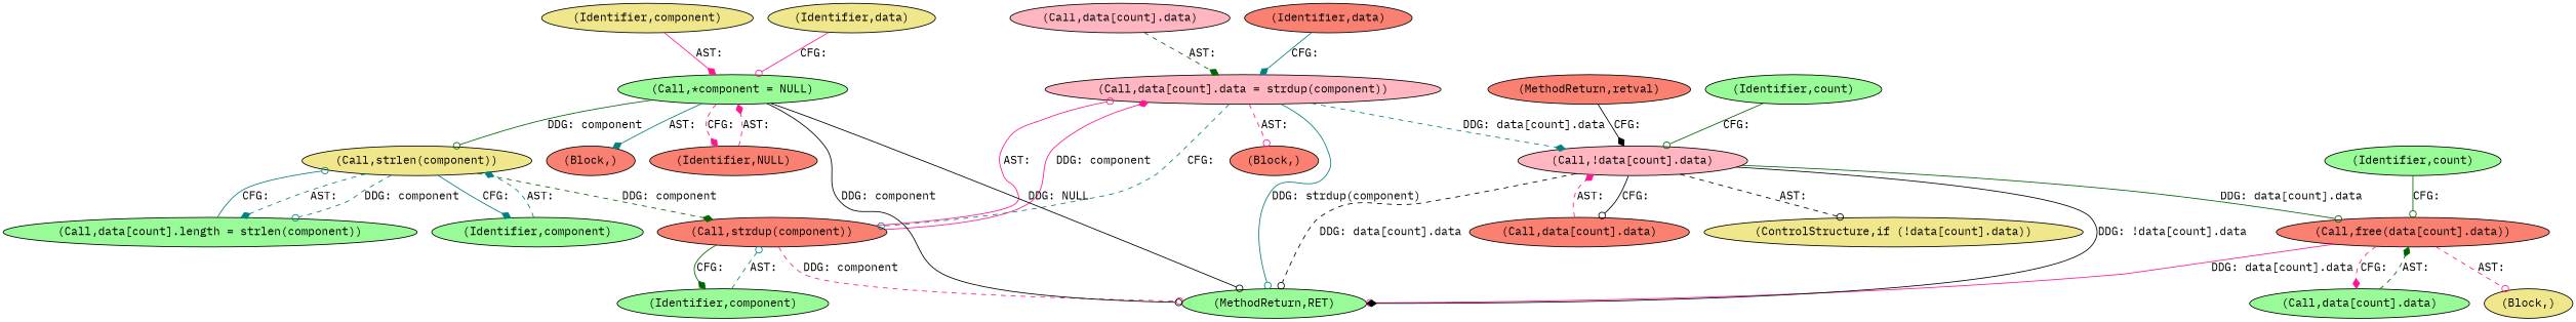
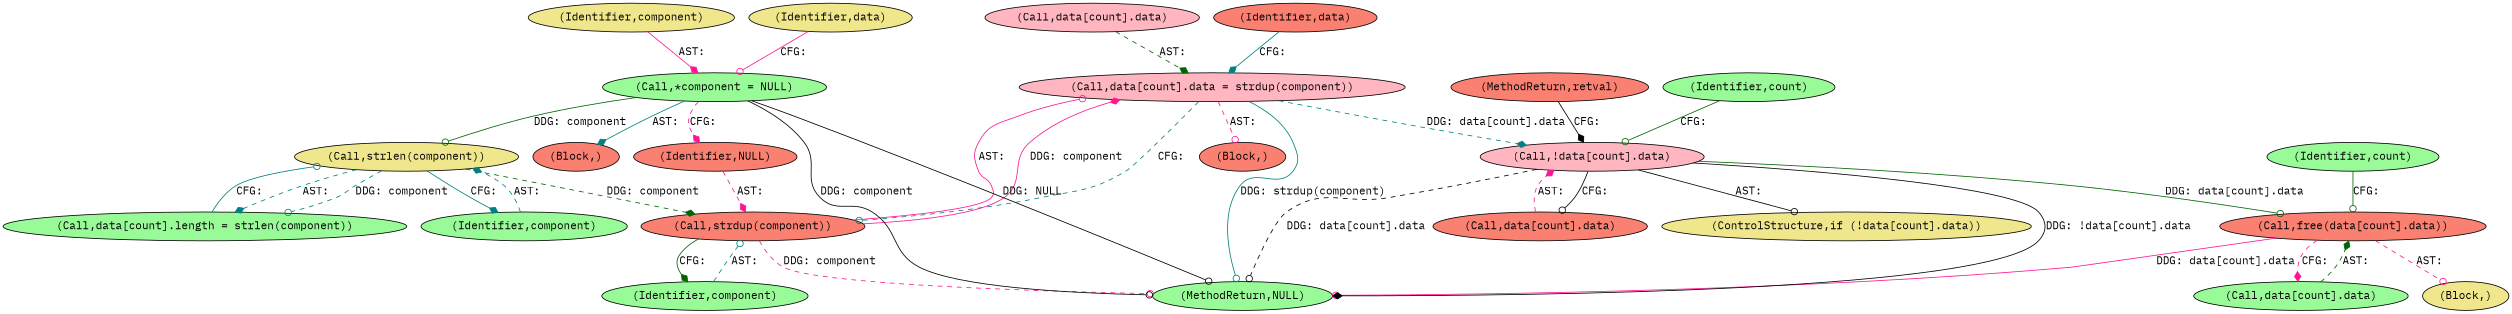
  digraph {
    fontname="IBM Plex Mono"
    node [fillcolor=salmon fontname="IBM Plex Mono" style=filled]
    edge [arrowhead=odot color=deeppink fontname="IBM Plex Mono" style=solid]
    n1 [label="(Call,free(data[count].data))"]
-   n2 [fillcolor=palegreen label="(MethodReturn,RET)"]
+   n2 [fillcolor=palegreen label="(MethodReturn,NULL)"]
    n3 [fillcolor=palegreen label="(Call,data[count].data)"]
    n4 [fillcolor=khaki label="(Block,)"]
    n5 [fillcolor=lightpink label="(Call,!data[count].data)"]
    n6 [label="(Call,data[count].data)"]
    n7 [fillcolor=khaki label="(ControlStructure,if (!data[count].data))"]
    n8 [fillcolor=lightpink label="(Call,data[count].data = strdup(component))"]
    n9 [label="(Call,strdup(component))"]
    n10 [label="(Block,)"]
    n11 [fillcolor=palegreen label="(Identifier,component)"]
    n12 [fillcolor=khaki label="(Call,strlen(component))"]
    n13 [fillcolor=palegreen label="(Call,data[count].length = strlen(component))"]
    n14 [fillcolor=palegreen label="(Identifier,component)"]
    n15 [fillcolor=palegreen label="(Call,*component = NULL)"]
    n16 [label="(Identifier,NULL)"]
    n17 [label="(Block,)"]
    n18 [fillcolor=lightpink label="(Call,data[count].data)"]
    n19 [fillcolor=palegreen label="(Identifier,count)"]
    n20 [label="(MethodReturn,retval)"]
    n21 [fillcolor=khaki label="(Identifier,component)"]
    n22 [label="(Identifier,data)"]
    n23 [fillcolor=khaki label="(Identifier,data)"]
    n24 [fillcolor=palegreen label="(Identifier,count)"]
    n1 -> n2 [label="DDG: data[count].data"]
    n1 -> n3 [arrowhead=diamond label="CFG: " style=dashed]
    n1 -> n4 [label="AST: " style=dashed]
    n3 -> n1 [arrowhead=diamond color=darkgreen label="AST: " style=dashed]
    n5 -> n1 [color=darkgreen label="DDG: data[count].data"]
    n5 -> n2 [color=black label="DDG: data[count].data" style=dashed]
    n5 -> n2 [arrowhead=diamond color=black label="DDG: !data[count].data"]
    n5 -> n6 [color=black label="CFG: "]
-   n5 -> n7 [color=black label="AST: " style=dashed]
+   n5 -> n7 [color=black label="AST: "]
    n6 -> n5 [arrowhead=diamond label="AST: " style=dashed]
    n8 -> n2 [color=teal label="DDG: strdup(component)"]
    n8 -> n5 [arrowhead=diamond color=teal label="DDG: data[count].data" style=dashed]
    n8 -> n9 [color=teal label="CFG: " style=dashed]
    n8 -> n10 [label="AST: " style=dashed]
    n9 -> n2 [label="DDG: component" style=dashed]
    n9 -> n8 [label="AST: "]
    n9 -> n8 [arrowhead=diamond label="DDG: component"]
    n9 -> n11 [arrowhead=diamond color=darkgreen label="CFG: "]
    n11 -> n9 [color=teal label="AST: " style=dashed]
    n12 -> n9 [arrowhead=diamond color=darkgreen label="DDG: component" style=dashed]
    n12 -> n13 [arrowhead=diamond color=teal label="AST: " style=dashed]
    n12 -> n13 [color=teal label="DDG: component" style=dashed]
    n12 -> n14 [arrowhead=diamond color=teal label="CFG: "]
    n13 -> n12 [color=teal label="CFG: "]
    n14 -> n12 [arrowhead=diamond color=teal label="AST: " style=dashed]
    n15 -> n2 [color=black label="DDG: component"]
    n15 -> n2 [color=black label="DDG: NULL"]
    n15 -> n12 [color=darkgreen label="DDG: component"]
    n15 -> n16 [arrowhead=diamond label="CFG: " style=dashed]
    n15 -> n17 [arrowhead=diamond color=teal label="AST: "]
-   n16 -> n15 [arrowhead=diamond label="AST: " style=dashed]
+   n16 -> n9 [arrowhead=diamond label="AST: " style=dashed]
    n18 -> n8 [arrowhead=diamond color=darkgreen label="AST: " style=dashed]
    n19 -> n5 [color=darkgreen label="CFG: "]
    n20 -> n5 [arrowhead=diamond color=black label="CFG: "]
    n21 -> n15 [arrowhead=diamond label="AST: "]
    n22 -> n8 [arrowhead=diamond color=teal label="CFG: "]
    n23 -> n15 [label="CFG: "]
    n24 -> n1 [color=darkgreen label="CFG: "]
  }
